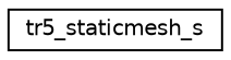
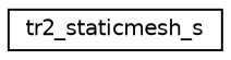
  digraph {
    rankdir=TB
-   n1 [color=black fillcolor=white fontname=Helvetica fontsize=10 height=0.2 label=tr5_staticmesh_s shape=record style=filled width=0.4]
+   n1 [color=black fillcolor=white fontname=Helvetica fontsize=10 height=0.2 label=tr2_staticmesh_s shape=record style=filled width=0.4]
  }
